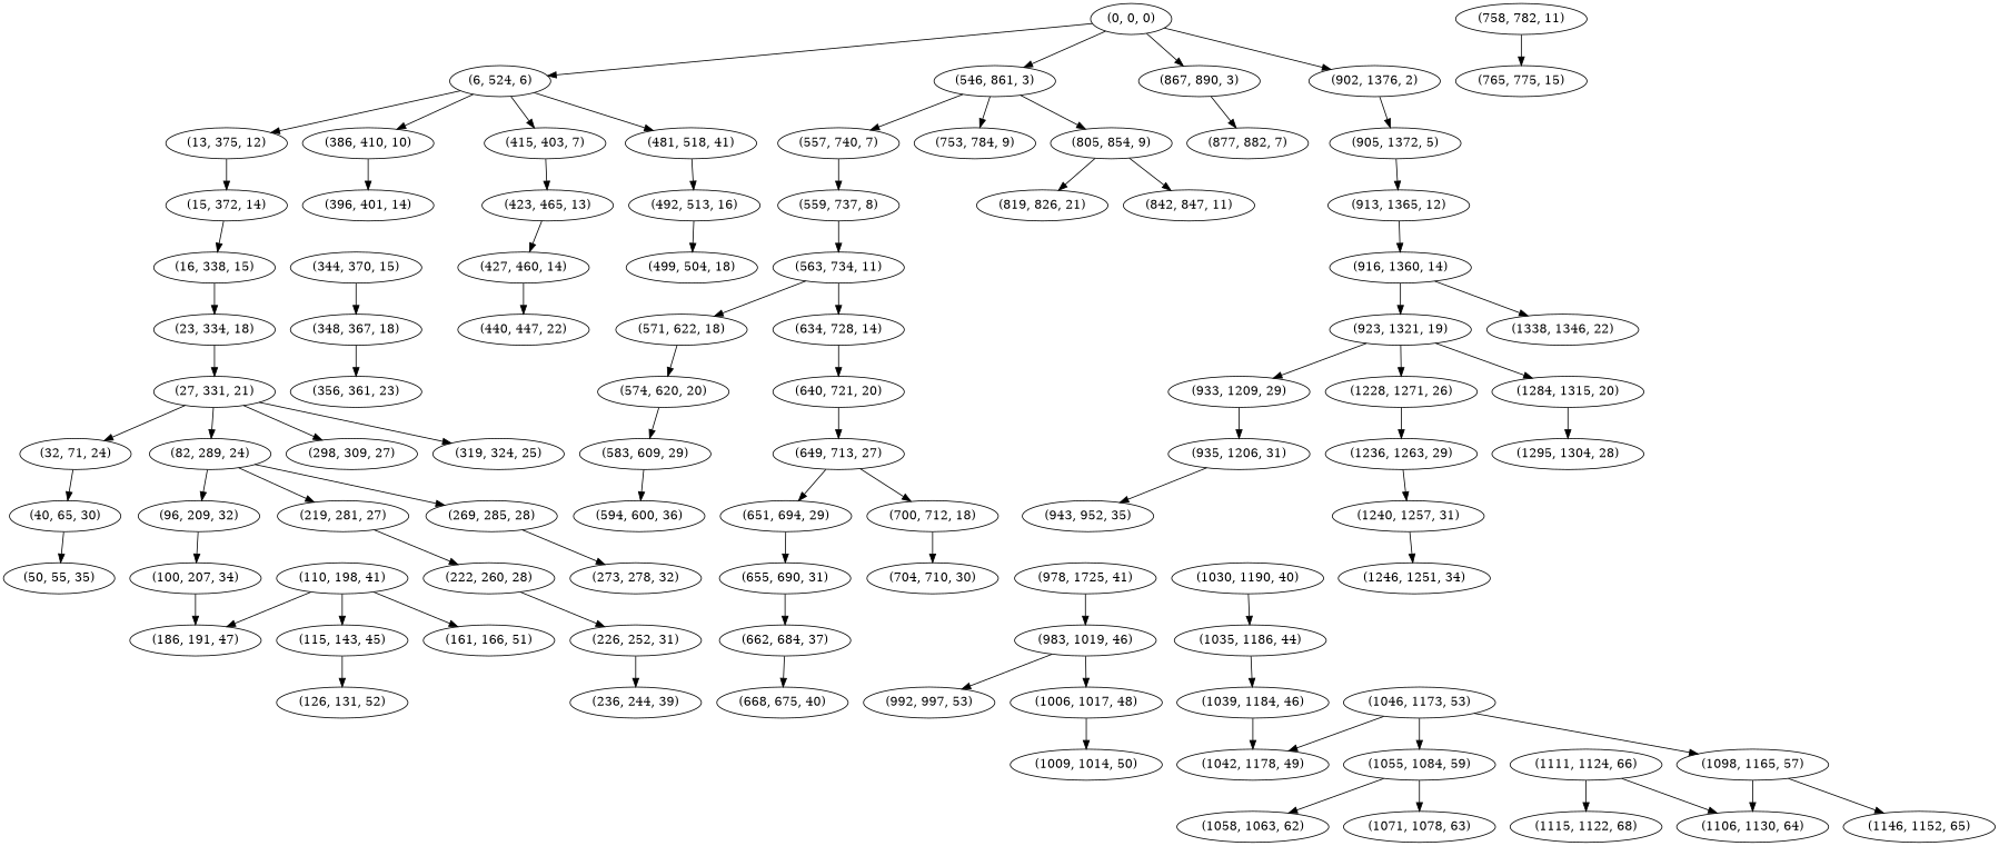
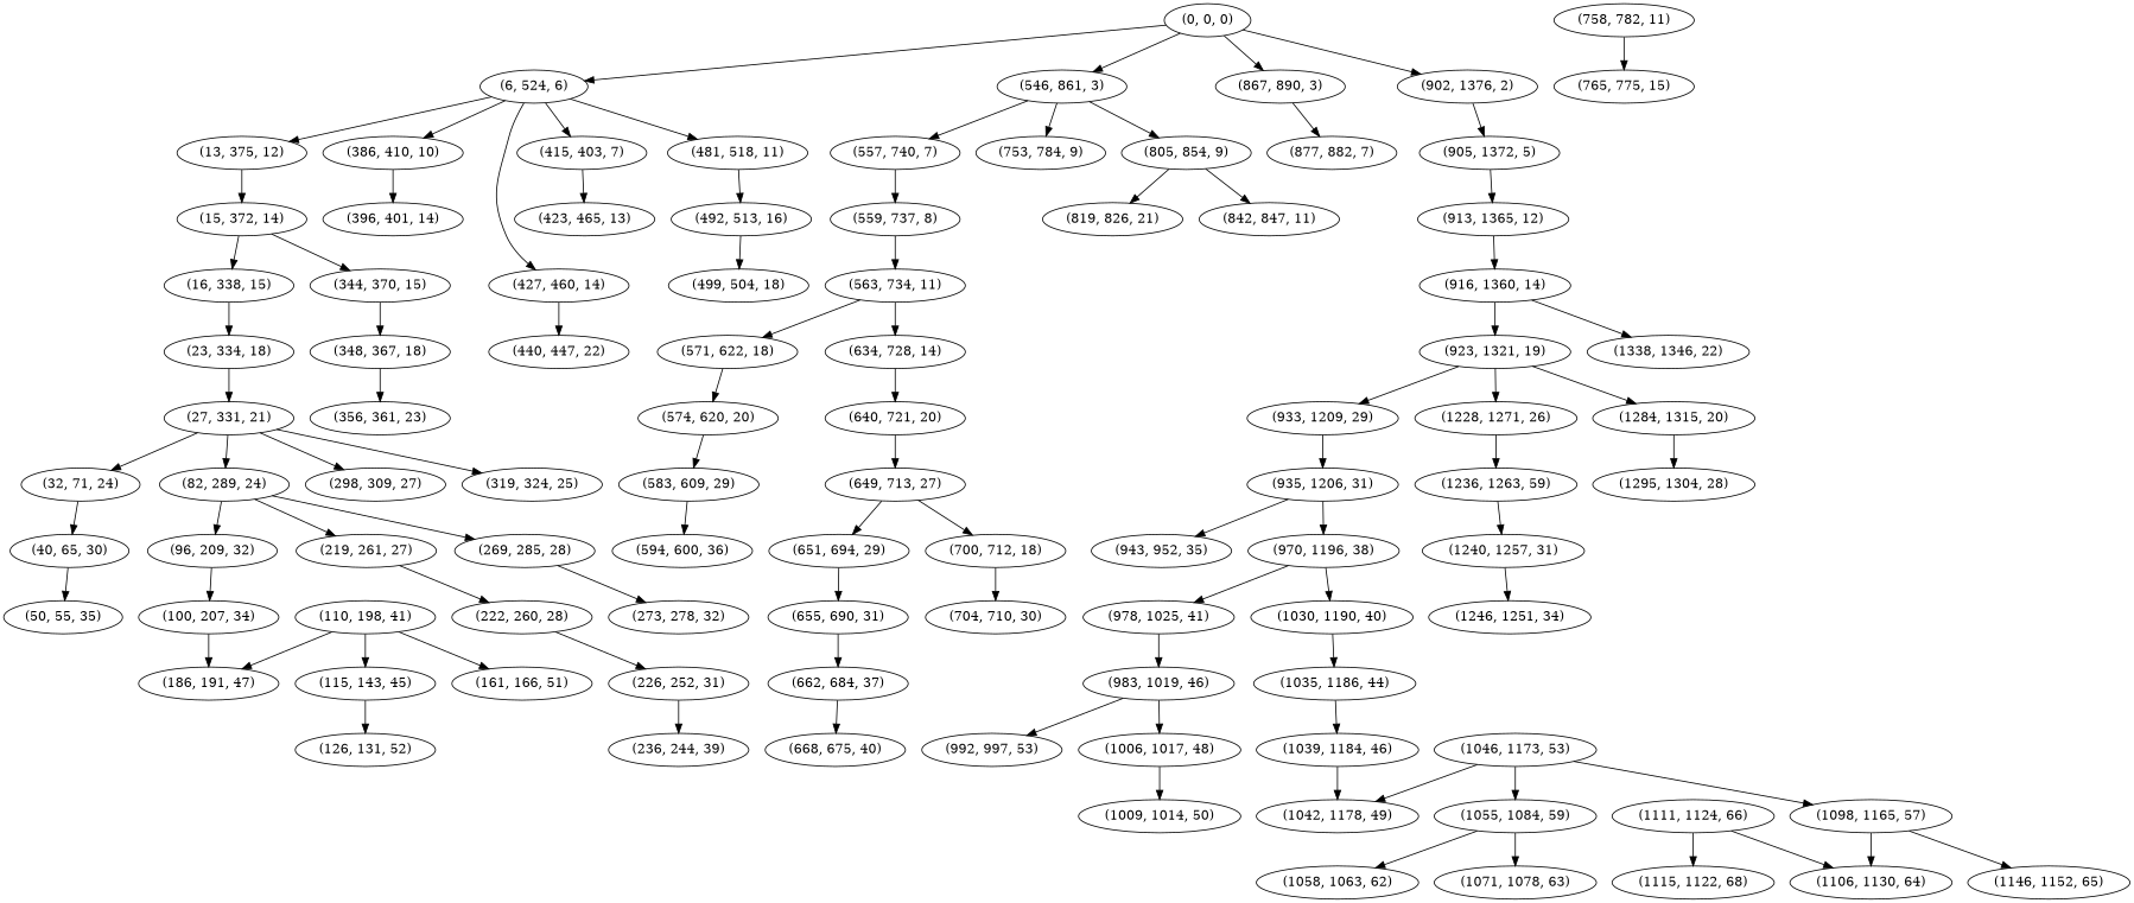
  digraph {
    "(0, 0, 0)"
    "(6, 524, 6)"
    "(546, 861, 3)"
    "(867, 890, 3)"
    "(902, 1376, 2)"
    "(13, 375, 12)"
    "(386, 410, 10)"
    n8 [label="(415, 403, 7)"]
-   "(481, 518, 11)" [label="(481, 518, 41)"]
+   "(481, 518, 11)"
    "(557, 740, 7)"
    "(753, 784, 9)"
    "(805, 854, 9)"
    "(877, 882, 7)"
    "(905, 1372, 5)"
    "(15, 372, 14)"
    "(396, 401, 14)"
    "(423, 465, 13)"
    "(492, 513, 16)"
    "(16, 338, 15)"
    "(344, 370, 15)"
    "(23, 334, 18)"
    "(348, 367, 18)"
    "(27, 331, 21)"
    "(32, 71, 24)"
    "(82, 289, 24)"
    "(298, 309, 27)"
    "(319, 324, 25)"
    "(40, 65, 30)"
    "(96, 209, 32)"
-   "(219, 261, 27)" [label="(219, 281, 27)"]
+   "(219, 261, 27)"
    "(269, 285, 28)"
    "(50, 55, 35)"
    "(100, 207, 34)"
    "(222, 260, 28)"
    "(273, 278, 32)"
    "(186, 191, 47)"
    "(110, 198, 41)"
    "(115, 143, 45)"
    "(161, 166, 51)"
    "(126, 131, 52)"
    "(226, 252, 31)"
    "(236, 244, 39)"
    "(356, 361, 23)"
    "(427, 460, 14)"
    "(440, 447, 22)"
    "(499, 504, 18)"
    "(559, 737, 8)"
    "(819, 826, 21)"
    "(842, 847, 11)"
    "(563, 734, 11)"
    "(571, 622, 18)"
    "(634, 728, 14)"
    "(574, 620, 20)"
    "(640, 721, 20)"
    "(583, 609, 29)"
    "(594, 600, 36)"
    "(649, 713, 27)"
    "(651, 694, 29)"
    n59 [label="(700, 712, 18)"]
    "(655, 690, 31)"
    "(704, 710, 30)"
    "(662, 684, 37)"
    "(668, 675, 40)"
    "(758, 782, 11)"
    "(765, 775, 15)"
    "(913, 1365, 12)"
    "(916, 1360, 14)"
    "(923, 1321, 19)"
    "(1338, 1346, 22)"
    "(933, 1209, 29)"
    "(1228, 1271, 26)"
    "(1284, 1315, 20)"
    "(935, 1206, 31)"
-   "(1236, 1263, 29)"
+   "(1236, 1263, 29)" [label="(1236, 1263, 59)"]
    "(1295, 1304, 28)"
    "(943, 952, 35)"
-   "(978, 1025, 41)" [label="(978, 1725, 41)"]
+   "(970, 1196, 38)"
+   "(978, 1025, 41)"
    "(1030, 1190, 40)"
    "(983, 1019, 46)"
    "(1035, 1186, 44)"
    "(992, 997, 53)"
    "(1006, 1017, 48)"
    "(1009, 1014, 50)"
    "(1039, 1184, 46)"
    "(1042, 1178, 49)"
    "(1046, 1173, 53)"
    "(1055, 1084, 59)"
    "(1098, 1165, 57)"
    "(1058, 1063, 62)"
    "(1071, 1078, 63)"
    "(1106, 1130, 64)"
    "(1146, 1152, 65)"
    "(1111, 1124, 66)"
    "(1115, 1122, 68)"
    "(1240, 1257, 31)"
    "(1246, 1251, 34)"
    "(0, 0, 0)" -> "(6, 524, 6)"
    "(0, 0, 0)" -> "(546, 861, 3)"
    "(0, 0, 0)" -> "(867, 890, 3)"
    "(0, 0, 0)" -> "(902, 1376, 2)"
    "(6, 524, 6)" -> "(13, 375, 12)"
    "(6, 524, 6)" -> "(386, 410, 10)"
    "(6, 524, 6)" -> n8
    "(6, 524, 6)" -> "(481, 518, 11)"
    "(546, 861, 3)" -> "(557, 740, 7)"
    "(546, 861, 3)" -> "(753, 784, 9)"
    "(546, 861, 3)" -> "(805, 854, 9)"
    "(867, 890, 3)" -> "(877, 882, 7)"
    "(902, 1376, 2)" -> "(905, 1372, 5)"
    "(13, 375, 12)" -> "(15, 372, 14)"
    "(386, 410, 10)" -> "(396, 401, 14)"
    n8 -> "(423, 465, 13)"
    "(481, 518, 11)" -> "(492, 513, 16)"
    "(557, 740, 7)" -> "(559, 737, 8)"
    "(805, 854, 9)" -> "(819, 826, 21)"
    "(805, 854, 9)" -> "(842, 847, 11)"
    "(905, 1372, 5)" -> "(913, 1365, 12)"
    "(15, 372, 14)" -> "(16, 338, 15)"
-   "(423, 465, 13)" -> "(427, 460, 14)"
+   "(15, 372, 14)" -> "(344, 370, 15)"
+   "(6, 524, 6)" -> "(427, 460, 14)"
    "(492, 513, 16)" -> "(499, 504, 18)"
    "(16, 338, 15)" -> "(23, 334, 18)"
    "(344, 370, 15)" -> "(348, 367, 18)"
    "(23, 334, 18)" -> "(27, 331, 21)"
    "(348, 367, 18)" -> "(356, 361, 23)"
    "(27, 331, 21)" -> "(32, 71, 24)"
    "(27, 331, 21)" -> "(82, 289, 24)"
    "(27, 331, 21)" -> "(298, 309, 27)"
    "(27, 331, 21)" -> "(319, 324, 25)"
    "(32, 71, 24)" -> "(40, 65, 30)"
    "(82, 289, 24)" -> "(96, 209, 32)"
    "(82, 289, 24)" -> "(219, 261, 27)"
    "(82, 289, 24)" -> "(269, 285, 28)"
    "(40, 65, 30)" -> "(50, 55, 35)"
    "(96, 209, 32)" -> "(100, 207, 34)"
    "(219, 261, 27)" -> "(222, 260, 28)"
    "(269, 285, 28)" -> "(273, 278, 32)"
    "(100, 207, 34)" -> "(186, 191, 47)"
    "(222, 260, 28)" -> "(226, 252, 31)"
    "(110, 198, 41)" -> "(186, 191, 47)"
    "(110, 198, 41)" -> "(115, 143, 45)"
    "(110, 198, 41)" -> "(161, 166, 51)"
    "(115, 143, 45)" -> "(126, 131, 52)"
    "(226, 252, 31)" -> "(236, 244, 39)"
    "(427, 460, 14)" -> "(440, 447, 22)"
    "(559, 737, 8)" -> "(563, 734, 11)"
    "(563, 734, 11)" -> "(571, 622, 18)"
    "(563, 734, 11)" -> "(634, 728, 14)"
    "(571, 622, 18)" -> "(574, 620, 20)"
    "(634, 728, 14)" -> "(640, 721, 20)"
    "(574, 620, 20)" -> "(583, 609, 29)"
    "(640, 721, 20)" -> "(649, 713, 27)"
    "(583, 609, 29)" -> "(594, 600, 36)"
    "(649, 713, 27)" -> "(651, 694, 29)"
    "(649, 713, 27)" -> n59
    "(651, 694, 29)" -> "(655, 690, 31)"
    n59 -> "(704, 710, 30)"
    "(655, 690, 31)" -> "(662, 684, 37)"
    "(662, 684, 37)" -> "(668, 675, 40)"
    "(758, 782, 11)" -> "(765, 775, 15)"
    "(913, 1365, 12)" -> "(916, 1360, 14)"
    "(916, 1360, 14)" -> "(923, 1321, 19)"
    "(916, 1360, 14)" -> "(1338, 1346, 22)"
    "(923, 1321, 19)" -> "(933, 1209, 29)"
    "(923, 1321, 19)" -> "(1228, 1271, 26)"
    "(923, 1321, 19)" -> "(1284, 1315, 20)"
    "(933, 1209, 29)" -> "(935, 1206, 31)"
    "(1228, 1271, 26)" -> "(1236, 1263, 29)"
    "(1284, 1315, 20)" -> "(1295, 1304, 28)"
    "(935, 1206, 31)" -> "(943, 952, 35)"
+   "(935, 1206, 31)" -> "(970, 1196, 38)"
    "(1236, 1263, 29)" -> "(1240, 1257, 31)"
+   "(970, 1196, 38)" -> "(978, 1025, 41)"
+   "(970, 1196, 38)" -> "(1030, 1190, 40)"
    "(978, 1025, 41)" -> "(983, 1019, 46)"
    "(1030, 1190, 40)" -> "(1035, 1186, 44)"
    "(983, 1019, 46)" -> "(992, 997, 53)"
    "(983, 1019, 46)" -> "(1006, 1017, 48)"
    "(1035, 1186, 44)" -> "(1039, 1184, 46)"
    "(1006, 1017, 48)" -> "(1009, 1014, 50)"
    "(1039, 1184, 46)" -> "(1042, 1178, 49)"
    "(1046, 1173, 53)" -> "(1042, 1178, 49)"
    "(1046, 1173, 53)" -> "(1055, 1084, 59)"
    "(1046, 1173, 53)" -> "(1098, 1165, 57)"
    "(1055, 1084, 59)" -> "(1058, 1063, 62)"
    "(1055, 1084, 59)" -> "(1071, 1078, 63)"
    "(1098, 1165, 57)" -> "(1106, 1130, 64)"
    "(1098, 1165, 57)" -> "(1146, 1152, 65)"
    "(1111, 1124, 66)" -> "(1106, 1130, 64)"
    "(1111, 1124, 66)" -> "(1115, 1122, 68)"
    "(1240, 1257, 31)" -> "(1246, 1251, 34)"
  }
